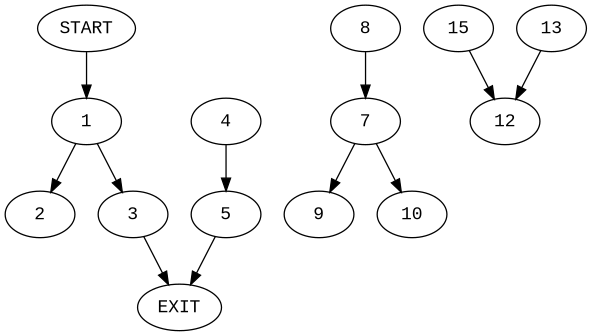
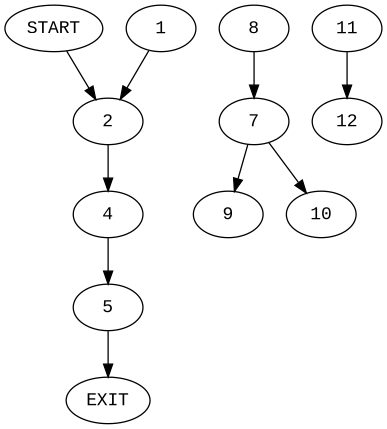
  digraph {
    fontname="Liberation Mono"
    node [fontname="Liberation Mono"]
    edge [fontname="Liberation Mono"]
    n1 [label=START]
    1
    2
-   3
    n5 [label=EXIT]
    4
    5
    7
    9
    10
    8
-   11 [label=15]
+   11
    12
-   13
-   n1 -> 1
+   n1 -> 2
    1 -> 2
-   1 -> 3
-   3 -> n5
+   2 -> 4
    4 -> 5
    5 -> n5
    7 -> 9
    7 -> 10
    8 -> 7
    11 -> 12
-   13 -> 12
  }
